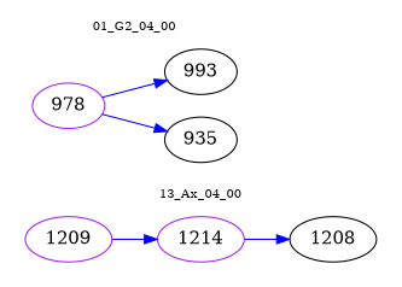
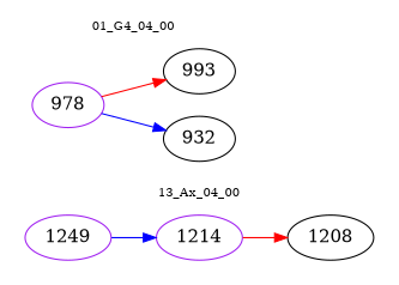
  digraph {
    rankdir=LR
    node [color=purple]
    edge [color=red]
    n1 [label=1214]
    n2 [color=black label=1208]
-   n3 [label=1209]
+   n3 [label=1249]
    n4 [label=978]
-   n5 [color=black label=935]
+   n5 [color=black label=932]
    n6 [color=black label=993]
    subgraph cluster_1 {
      color=white
      fontsize=10
      label="13_Ax_04_00"
      n1
      n2
      n3
    }
    subgraph cluster_2 {
      color=white
      fontsize=10
-     label="01_G2_04_00"
+     label="01_G4_04_00"
      n4
      n5
      n6
    }
-   n1 -> n2 [color=blue]
+   n1 -> n2
    n3 -> n1 [color=blue]
    n4 -> n5 [color=blue]
-   n4 -> n6 [color=blue]
+   n4 -> n6
  }
